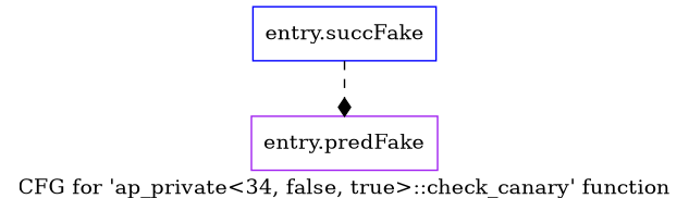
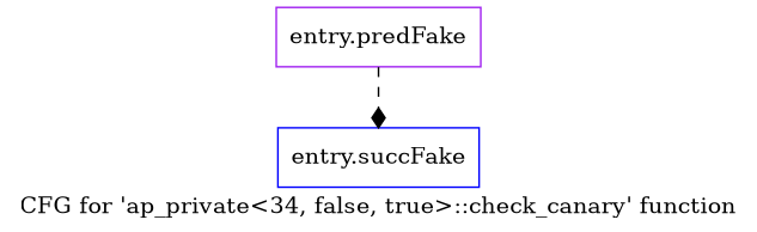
  digraph {
    label="CFG for 'ap_private\<34, false, true\>::check_canary' function"
    node [shape=record]
    n1 [label="{entry.predFake}" color=purple]
    n2 [filename="/home/omerfaruk/tools/Xilinx/Vitis_HLS/2023.2/include/etc/ap_private.h" label="{entry.succFake}" linenumber=1384 color=blue]
-   n2 -> n1 [execusionnum=0 filename="/home/omerfaruk/tools/Xilinx/Vitis_HLS/2023.2/include/etc/ap_private.h" style=dashed arrowhead=diamond]
+   n1 -> n2 [execusionnum=0 filename="/home/omerfaruk/tools/Xilinx/Vitis_HLS/2023.2/include/etc/ap_private.h" style=dashed arrowhead=diamond]
  }
